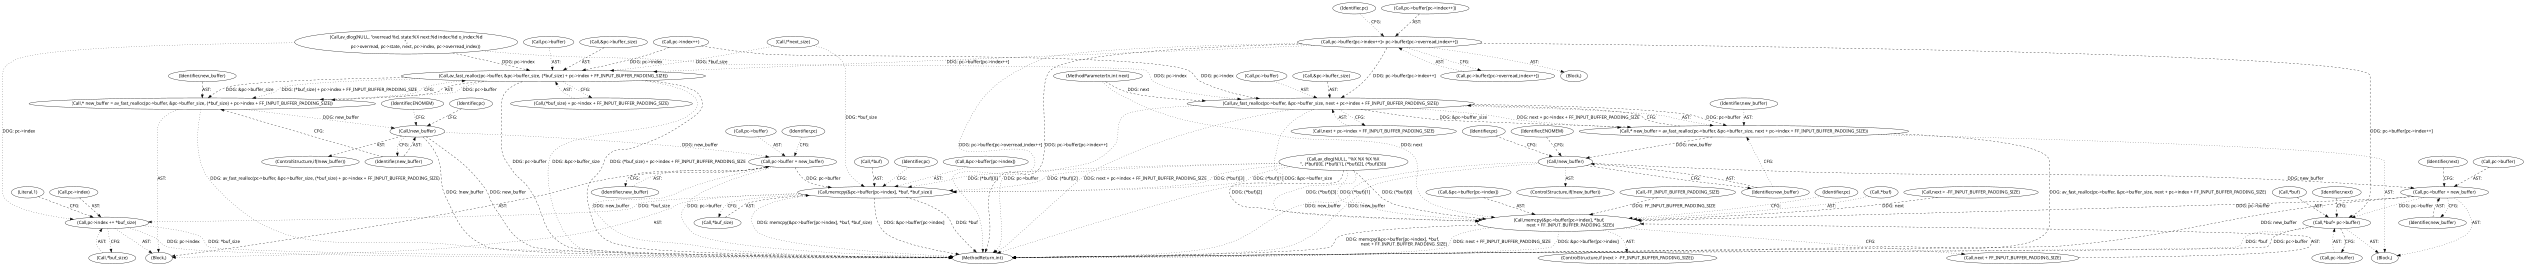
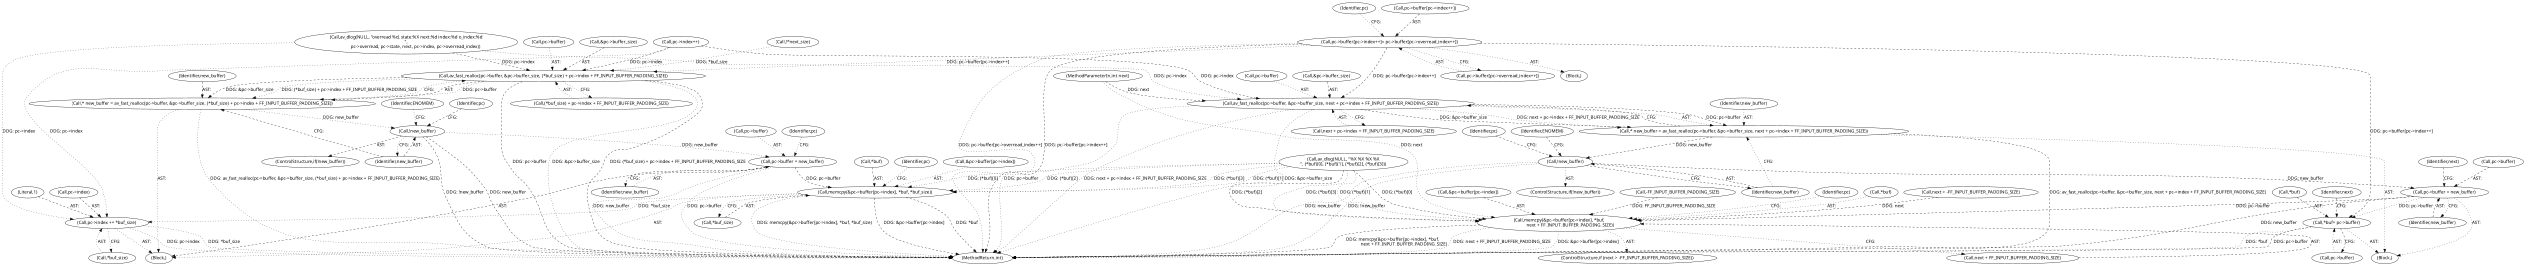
  digraph {
    fontname="Noto Sans"
    node [fontname="Noto Sans"]
    edge [fontname="Noto Sans" style=dotted]
    n1 [label="(Call,pc->buffer[pc->index++]= pc->buffer[pc->overread_index++])"]
    n2 [label="(Call,av_fast_realloc(pc->buffer, &pc->buffer_size, (*buf_size) + pc->index + FF_INPUT_BUFFER_PADDING_SIZE))"]
    n3 [label="(Call,av_fast_realloc(pc->buffer, &pc->buffer_size, next + pc->index + FF_INPUT_BUFFER_PADDING_SIZE))"]
    n4 [label="(Call,*buf= pc->buffer)"]
    n5 [label="(MethodReturn,int)"]
    n6 [label="(Call,pc->buffer[pc->overread_index++])"]
    n7 [label="(Block,)"]
    n8 [label="(Call,* new_buffer = av_fast_realloc(pc->buffer, &pc->buffer_size, (*buf_size) + pc->index + FF_INPUT_BUFFER_PADDING_SIZE))"]
    n9 [label="(Call,(*buf_size) + pc->index + FF_INPUT_BUFFER_PADDING_SIZE)"]
    n10 [label="(Call,* new_buffer = av_fast_realloc(pc->buffer, &pc->buffer_size, next + pc->index + FF_INPUT_BUFFER_PADDING_SIZE))"]
    n11 [label="(Call,next + pc->index + FF_INPUT_BUFFER_PADDING_SIZE)"]
    n12 [label="(Block,)"]
    n13 [label="(Call,pc->buffer)"]
    n14 [label="(Call,!new_buffer)"]
    n15 [label="(Block,)"]
    n16 [label="(Call,pc->buffer = new_buffer)"]
    n17 [label="(Identifier,new_buffer)"]
    n18 [label="(ControlStructure,if(!new_buffer))"]
    n19 [label="(Call,memcpy(&pc->buffer[pc->index], *buf, *buf_size))"]
    n20 [label="(Identifier,new_buffer)"]
    n21 [label="(Call,pc->index += *buf_size)"]
    n22 [label="(Call,*buf_size)"]
    n23 [label="(Call,*buf_size)"]
    n24 [label="(Call,!new_buffer)"]
    n25 [label="(Call,pc->buffer = new_buffer)"]
    n26 [label="(Identifier,new_buffer)"]
    n27 [label="(ControlStructure,if(!new_buffer))"]
    n28 [label="(Call,memcpy(&pc->buffer[pc->index], *buf,\n                   next + FF_INPUT_BUFFER_PADDING_SIZE))"]
    n29 [label="(Identifier,new_buffer)"]
    n30 [label="(ControlStructure,if (next > -FF_INPUT_BUFFER_PADDING_SIZE))"]
    n31 [label="(Call,next + FF_INPUT_BUFFER_PADDING_SIZE)"]
    n32 [label="(Call,&pc->buffer_size)"]
    n33 [label="(Call,*buf)"]
    n34 [label="(Call,*buf)"]
    n35 [label="(Call,&pc->buffer[pc->index])"]
    n36 [label="(Call,*buf)"]
    n37 [label="(Call,pc->index)"]
    n38 [label="(Call,pc->index++)"]
    n39 [label="(Call,pc->buffer)"]
    n40 [label="(Identifier,new_buffer)"]
    n41 [label="(Identifier,next)"]
    n42 [label="(Identifier,pc)"]
    n43 [label="(Identifier,ENOMEM)"]
    n44 [label="(Call,&pc->buffer_size)"]
    n45 [label="(Identifier,pc)"]
    n46 [label="(Identifier,pc)"]
    n47 [label="(Identifier,pc)"]
    n48 [label="(Call,pc->buffer)"]
    n49 [label="(Call,pc->buffer)"]
    n50 [label="(MethodParameterIn,int next)"]
    n51 [label="(Identifier,pc)"]
    n52 [label="(Call,-FF_INPUT_BUFFER_PADDING_SIZE)"]
    n53 [label="(Call,pc->buffer[pc->index++])"]
    n54 [label="(Identifier,pc)"]
    n55 [label="(Call,av_dlog(NULL, \"overread %d, state:%X next:%d index:%d o_index:%d\n\",\n                pc->overread, pc->state, next, pc->index, pc->overread_index))"]
    n56 [label="(Identifier,new_buffer)"]
    n57 [label="(Call,av_dlog(NULL, \"%X %X %X %X\n\", (*buf)[0], (*buf)[1], (*buf)[2], (*buf)[3]))"]
    n58 [label="(Call,pc->buffer)"]
    n59 [label="(Identifier,next)"]
    n60 [label="(Call,&pc->buffer[pc->index])"]
    n61 [label="(Call,next > -FF_INPUT_BUFFER_PADDING_SIZE)"]
    n62 [label="(Call,!*next_size)"]
    n63 [label="(Identifier,ENOMEM)"]
    n64 [label="(Literal,1)"]
    n1 -> n2 [label="DDG: pc->buffer[pc->index++]"]
    n1 -> n3 [label="DDG: pc->buffer[pc->index++]" style=dashed]
    n1 -> n4 [label="DDG: pc->buffer[pc->index++]" style=dashed]
    n1 -> n5 [label="DDG: pc->buffer[pc->overread_index++]"]
    n1 -> n5 [label="DDG: pc->buffer[pc->index++]" style=dashed]
    n1 -> n6 [label="CFG: "]
    n1 -> n7 [label="AST: "]
    n2 -> n5 [label="DDG: &pc->buffer_size"]
    n2 -> n5 [label="DDG: (*buf_size) + pc->index + FF_INPUT_BUFFER_PADDING_SIZE" style=dashed]
    n2 -> n5 [label="DDG: pc->buffer" style=dashed]
    n2 -> n8 [label="AST: " style=dashed]
    n2 -> n8 [label="DDG: pc->buffer"]
    n2 -> n8 [label="DDG: &pc->buffer_size" style=dashed]
    n2 -> n8 [label="DDG: (*buf_size) + pc->index + FF_INPUT_BUFFER_PADDING_SIZE"]
    n2 -> n9 [label="CFG: "]
    n3 -> n5 [label="DDG: pc->buffer"]
    n3 -> n5 [label="DDG: next + pc->index + FF_INPUT_BUFFER_PADDING_SIZE"]
    n3 -> n5 [label="DDG: &pc->buffer_size"]
    n3 -> n10 [label="AST: "]
    n3 -> n10 [label="DDG: pc->buffer" style=dashed]
    n3 -> n10 [label="DDG: &pc->buffer_size" style=dashed]
    n3 -> n10 [label="DDG: next + pc->index + FF_INPUT_BUFFER_PADDING_SIZE"]
    n3 -> n11 [label="CFG: "]
    n4 -> n5 [label="DDG: *buf"]
    n4 -> n5 [label="DDG: pc->buffer" style=dashed]
    n4 -> n12 [label="AST: "]
    n4 -> n13 [label="CFG: " style=dashed]
    n6 -> n1 [label="AST: "]
    n8 -> n2 [label="CFG: "]
    n8 -> n5 [label="DDG: av_fast_realloc(pc->buffer, &pc->buffer_size, (*buf_size) + pc->index + FF_INPUT_BUFFER_PADDING_SIZE)"]
    n8 -> n14 [label="DDG: new_buffer"]
    n8 -> n15 [label="AST: "]
    n9 -> n2 [label="AST: "]
    n10 -> n3 [label="CFG: " style=dashed]
    n10 -> n5 [label="DDG: av_fast_realloc(pc->buffer, &pc->buffer_size, next + pc->index + FF_INPUT_BUFFER_PADDING_SIZE)" style=dashed]
    n10 -> n12 [label="AST: "]
    n10 -> n24 [label="DDG: new_buffer" style=dashed]
    n11 -> n3 [label="AST: "]
    n13 -> n4 [label="AST: "]
    n14 -> n5 [label="DDG: !new_buffer" style=dashed]
    n14 -> n5 [label="DDG: new_buffer" style=dashed]
    n14 -> n16 [label="DDG: new_buffer"]
    n14 -> n17 [label="CFG: "]
    n14 -> n18 [label="AST: " style=dashed]
    n16 -> n5 [label="DDG: pc->buffer"]
    n16 -> n5 [label="DDG: new_buffer"]
    n16 -> n15 [label="AST: " style=dashed]
    n16 -> n19 [label="DDG: pc->buffer" style=dashed]
    n16 -> n20 [label="CFG: " style=dashed]
    n17 -> n8 [label="CFG: " style=dashed]
    n17 -> n14 [label="AST: " style=dashed]
    n19 -> n5 [label="DDG: memcpy(&pc->buffer[pc->index], *buf, *buf_size)"]
    n19 -> n5 [label="DDG: &pc->buffer[pc->index]" style=dashed]
    n19 -> n5 [label="DDG: *buf" style=dashed]
    n19 -> n15 [label="AST: "]
    n19 -> n21 [label="DDG: *buf_size"]
    n19 -> n22 [label="CFG: "]
    n20 -> n16 [label="AST: "]
    n21 -> n5 [label="DDG: *buf_size"]
    n21 -> n5 [label="DDG: pc->index"]
    n21 -> n15 [label="AST: "]
    n21 -> n23 [label="CFG: "]
    n22 -> n19 [label="AST: " style=dashed]
    n23 -> n21 [label="AST: "]
    n24 -> n5 [label="DDG: !new_buffer"]
    n24 -> n5 [label="DDG: new_buffer"]
    n24 -> n25 [label="DDG: new_buffer" style=dashed]
    n24 -> n26 [label="CFG: " style=dashed]
    n24 -> n27 [label="AST: "]
    n25 -> n4 [label="DDG: pc->buffer"]
    n25 -> n5 [label="DDG: new_buffer" style=dashed]
    n25 -> n12 [label="AST: "]
    n25 -> n28 [label="DDG: pc->buffer" style=dashed]
    n25 -> n29 [label="CFG: "]
    n26 -> n10 [label="CFG: "]
    n26 -> n24 [label="AST: " style=dashed]
    n28 -> n5 [label="DDG: &pc->buffer[pc->index]"]
    n28 -> n5 [label="DDG: memcpy(&pc->buffer[pc->index], *buf,\n                   next + FF_INPUT_BUFFER_PADDING_SIZE)" style=dashed]
    n28 -> n5 [label="DDG: next + FF_INPUT_BUFFER_PADDING_SIZE"]
    n28 -> n30 [label="AST: "]
    n28 -> n31 [label="CFG: "]
    n29 -> n25 [label="AST: " style=dashed]
    n31 -> n28 [label="AST: " style=dashed]
    n32 -> n3 [label="AST: " style=dashed]
    n33 -> n19 [label="AST: " style=dashed]
    n34 -> n4 [label="AST: " style=dashed]
    n35 -> n28 [label="AST: " style=dashed]
    n36 -> n28 [label="AST: "]
    n37 -> n21 [label="AST: " style=dashed]
    n38 -> n2 [label="DDG: pc->index" style=dashed]
    n38 -> n3 [label="DDG: pc->index" style=dashed]
+   n38 -> n21 [label="DDG: pc->index"]
    n39 -> n25 [label="AST: " style=dashed]
    n40 -> n8 [label="AST: " style=dashed]
    n41 -> n25 [label="CFG: " style=dashed]
    n42 -> n19 [label="CFG: "]
    n43 -> n24 [label="CFG: " style=dashed]
    n44 -> n2 [label="AST: " style=dashed]
    n45 -> n24 [label="CFG: " style=dashed]
    n46 -> n14 [label="CFG: " style=dashed]
    n47 -> n16 [label="CFG: "]
    n48 -> n16 [label="AST: "]
    n49 -> n2 [label="AST: "]
    n50 -> n3 [label="DDG: next" style=dashed]
    n50 -> n28 [label="DDG: next"]
    n51 -> n1 [label="CFG: "]
    n52 -> n28 [label="DDG: FF_INPUT_BUFFER_PADDING_SIZE" style=dashed]
    n53 -> n1 [label="AST: " style=dashed]
    n54 -> n28 [label="CFG: "]
    n55 -> n2 [label="DDG: pc->index" style=dashed]
    n55 -> n3 [label="DDG: pc->index"]
    n55 -> n21 [label="DDG: pc->index"]
    n56 -> n10 [label="AST: "]
    n57 -> n19 [label="DDG: (*buf)[1]"]
    n57 -> n19 [label="DDG: (*buf)[0]"]
    n57 -> n19 [label="DDG: (*buf)[2]"]
    n57 -> n19 [label="DDG: (*buf)[3]"]
    n57 -> n28 [label="DDG: (*buf)[1]"]
    n57 -> n28 [label="DDG: (*buf)[0]" style=dashed]
    n57 -> n28 [label="DDG: (*buf)[2]" style=dashed]
    n57 -> n28 [label="DDG: (*buf)[3]"]
    n58 -> n3 [label="AST: "]
    n59 -> n4 [label="CFG: " style=dashed]
    n60 -> n19 [label="AST: "]
    n61 -> n28 [label="DDG: next" style=dashed]
    n62 -> n2 [label="DDG: *buf_size"]
-   n62 -> n19 [label="DDG: *buf_size"]
    n63 -> n14 [label="CFG: "]
-   n64 -> n21 [label="CFG: " style=dashed]
+   n64 -> n21 [label="AST: " style=dashed]
  }
